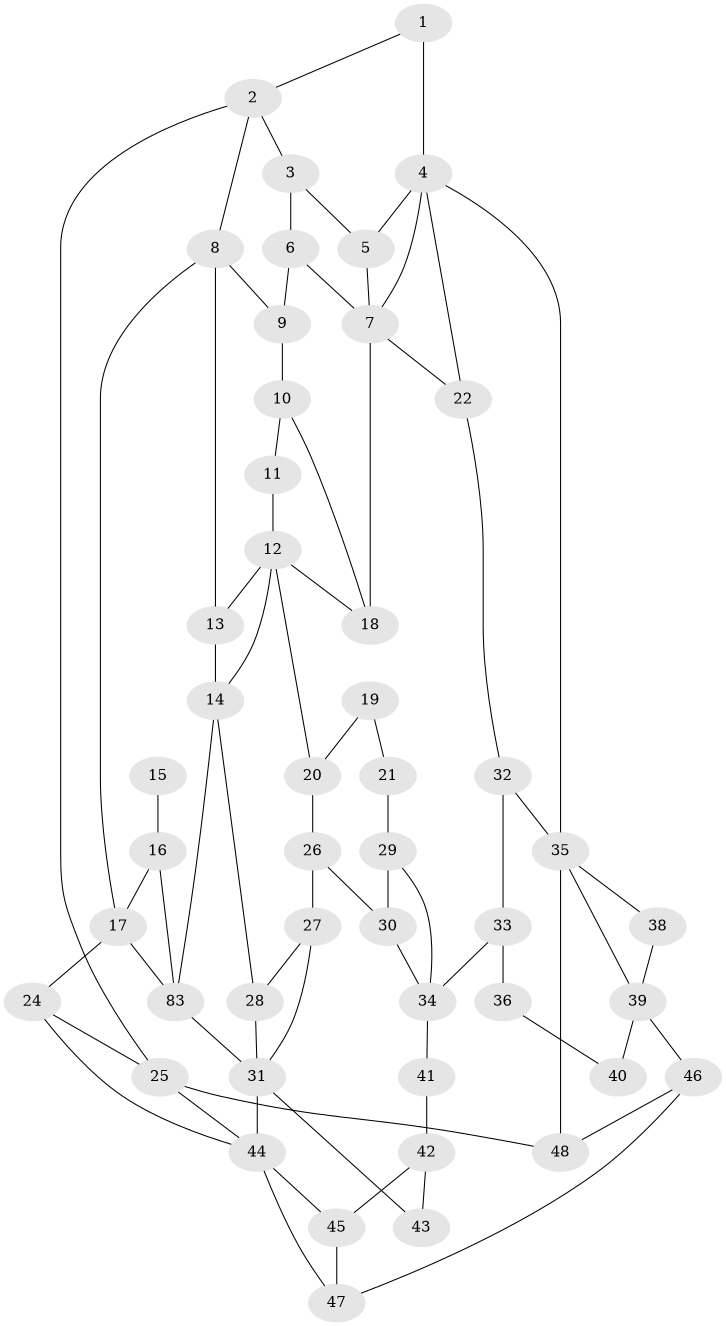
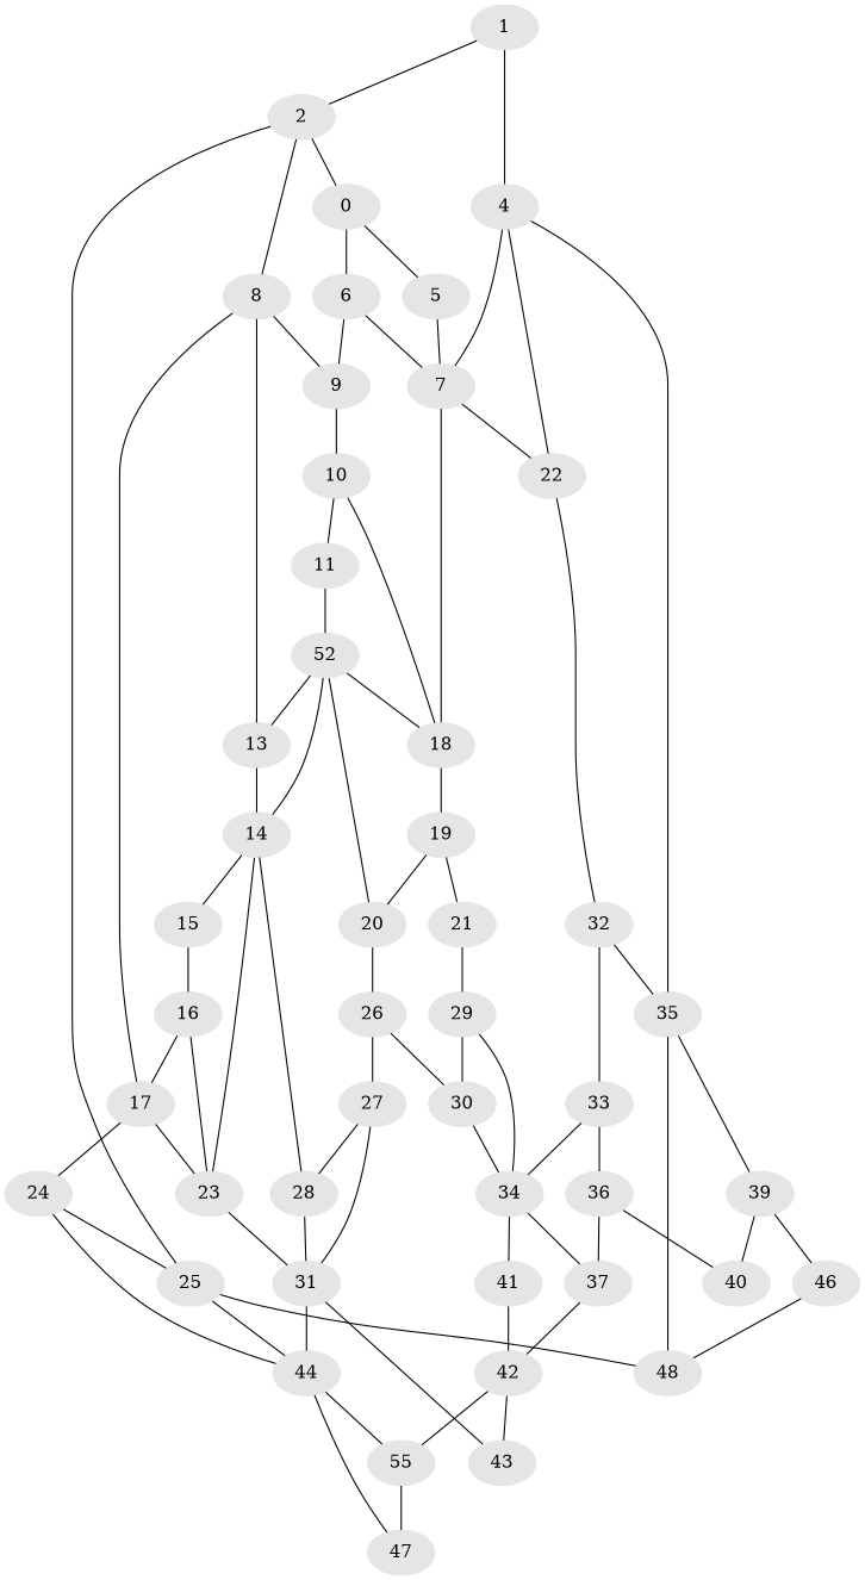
  graph {
    node [color=gray90 style=filled]
    edge [weight=1.0]
    1
    2
    4
-   3
+   3 [label=0]
    8
    25
    5
    7
    22
    35
    6
    9
    13
    17
    48
    44
    18
    32
-   38
    39
    10
    19
    14
-   23 [label=83]
+   23
    24
    11
-   12
+   12 [label=52]
    20
    15
    28
    26
    16
    31
    21
    29
    27
    30
    34
    33
    43
-   45
+   45 [label=55]
    47
+   37
    41
    36
    40
    42
    46
    1 -- 2
    1 -- 4 [weight=2.0]
    2 -- 3
    2 -- 8
    2 -- 25
-   4 -- 5
    4 -- 7
    4 -- 22
    4 -- 35
    3 -- 5
    3 -- 6 [weight=2.0]
    8 -- 9
    8 -- 13
    8 -- 17
    25 -- 48
    25 -- 44
    5 -- 7
    7 -- 22
    7 -- 18 [weight=2.0]
    22 -- 32
    35 -- 48
-   35 -- 38
    35 -- 39
    6 -- 7
    6 -- 9
    9 -- 10
    13 -- 14
    17 -- 23
    17 -- 24
    44 -- 45
    44 -- 47
+   18 -- 19
    32 -- 35
    32 -- 33
-   38 -- 39 [weight=2.0]
    39 -- 40 [weight=2.0]
    39 -- 46
    10 -- 18
    10 -- 11
    19 -- 20
    19 -- 21
    14 -- 23
+   14 -- 15
    14 -- 28
    23 -- 31
    24 -- 25
    24 -- 44
    11 -- 12 [weight=2.0]
    12 -- 13
    12 -- 18
    12 -- 14
    12 -- 20
    20 -- 26
    15 -- 16 [weight=2.0]
    28 -- 31
    26 -- 27
    26 -- 30
    16 -- 17 [weight=2.0]
    16 -- 23 [weight=2.0]
    31 -- 44
    31 -- 43
    21 -- 29
    29 -- 30
    29 -- 34
    27 -- 28
    27 -- 31
    30 -- 34
+   34 -- 37
    34 -- 41
    33 -- 34
    33 -- 36
    45 -- 47
+   37 -- 42 [weight=2.0]
    41 -- 42 [weight=2.0]
+   36 -- 37 [weight=2.0]
    36 -- 40 [weight=2.0]
    42 -- 43
    42 -- 45
    46 -- 48
-   46 -- 47
  }
